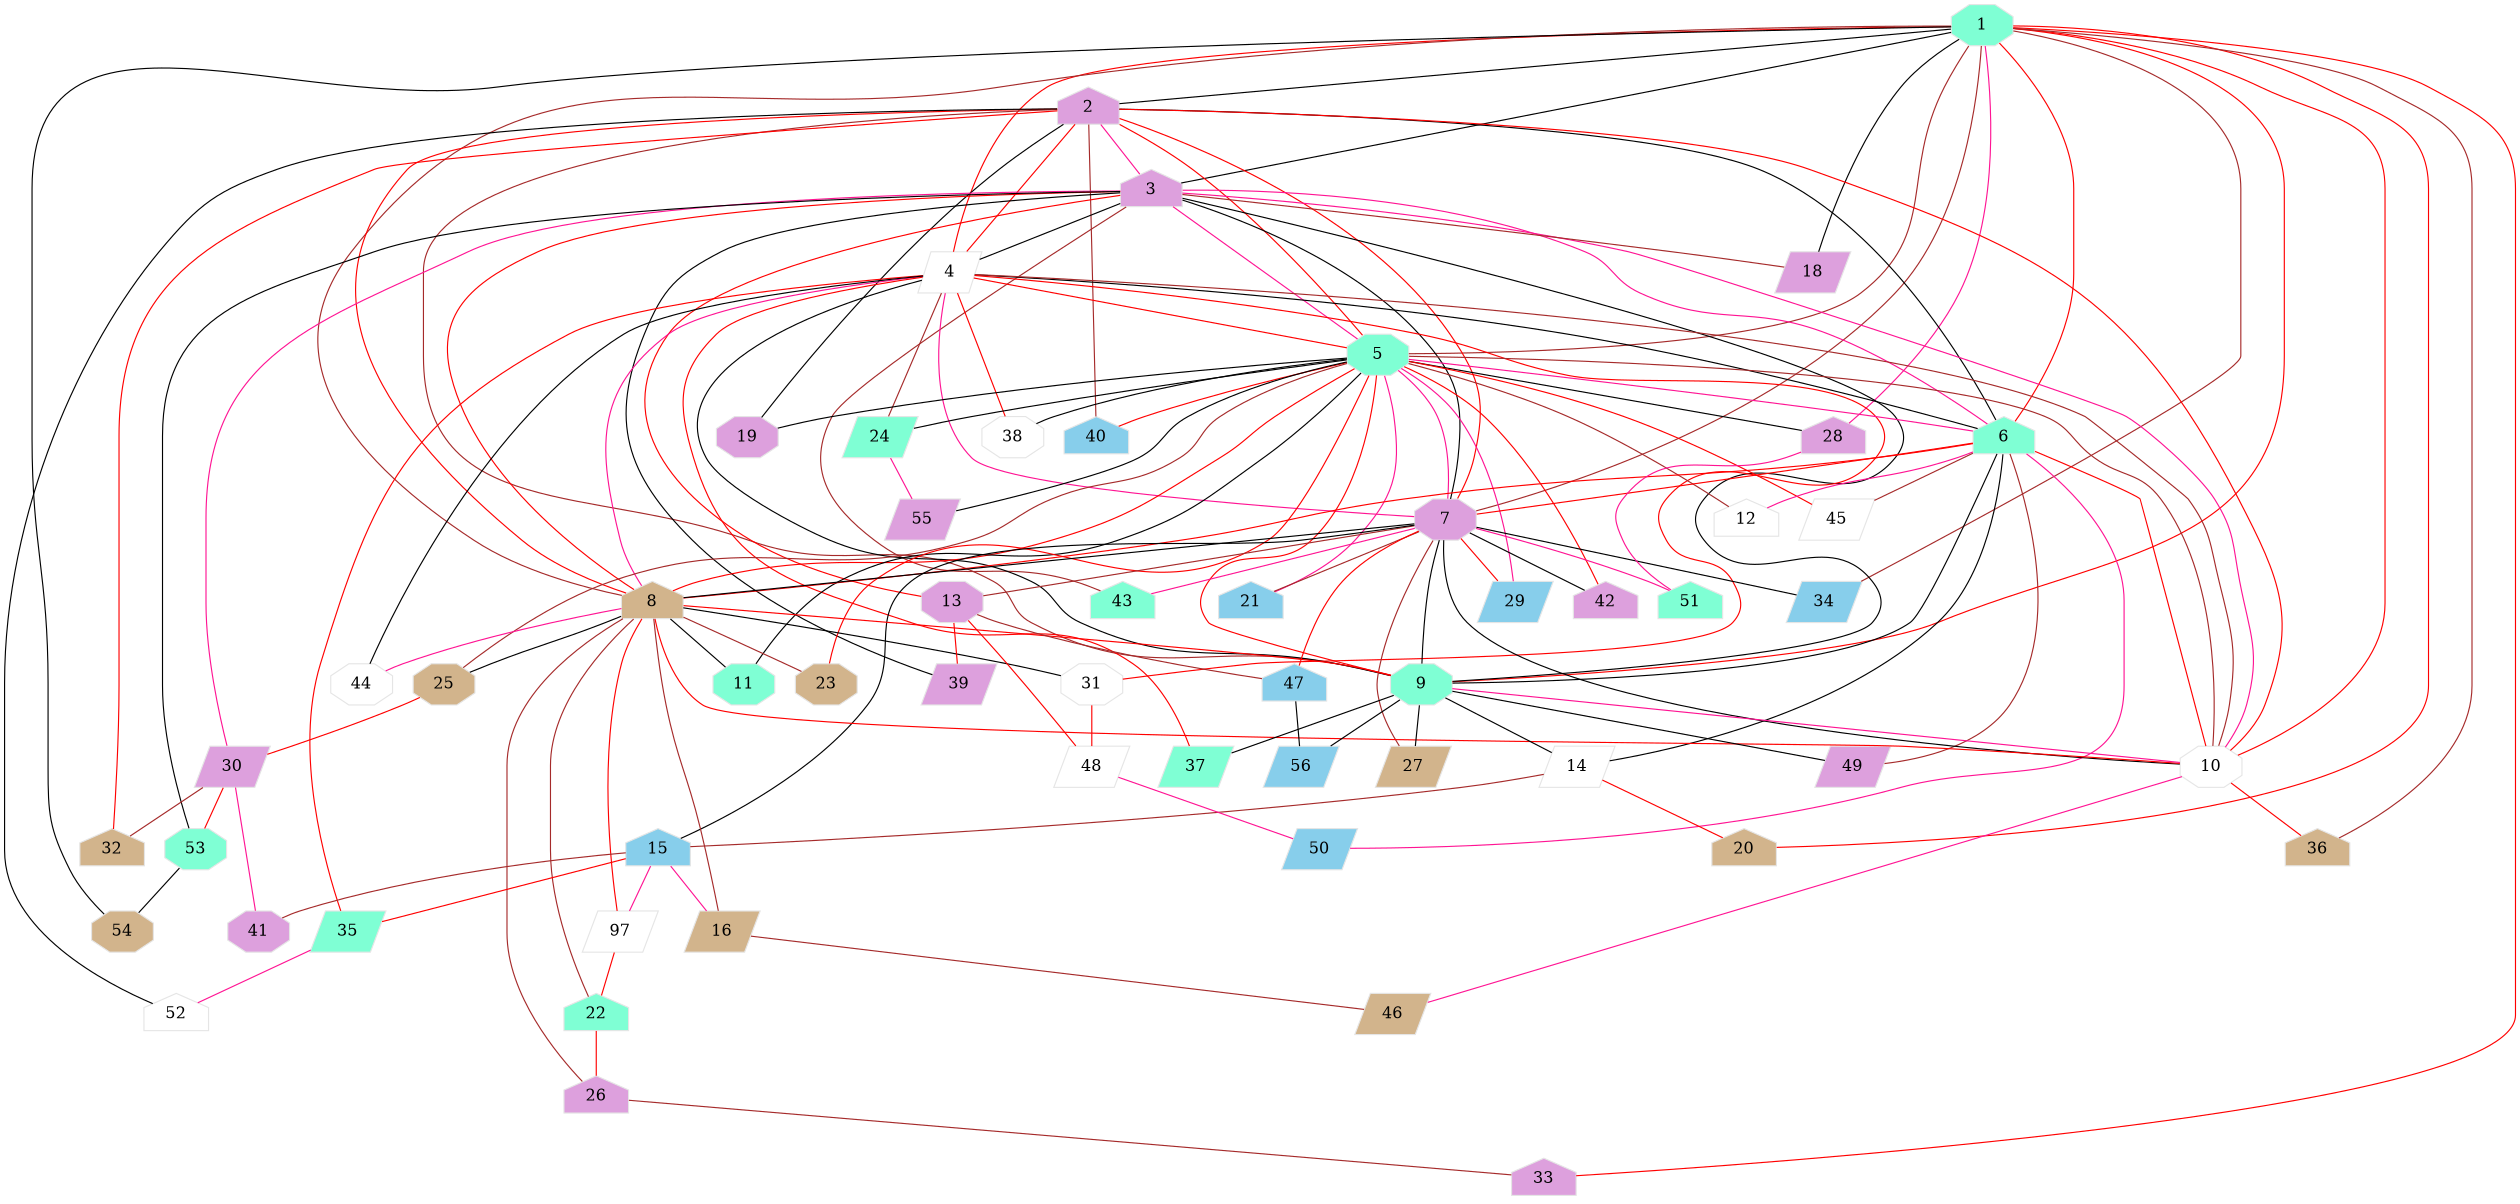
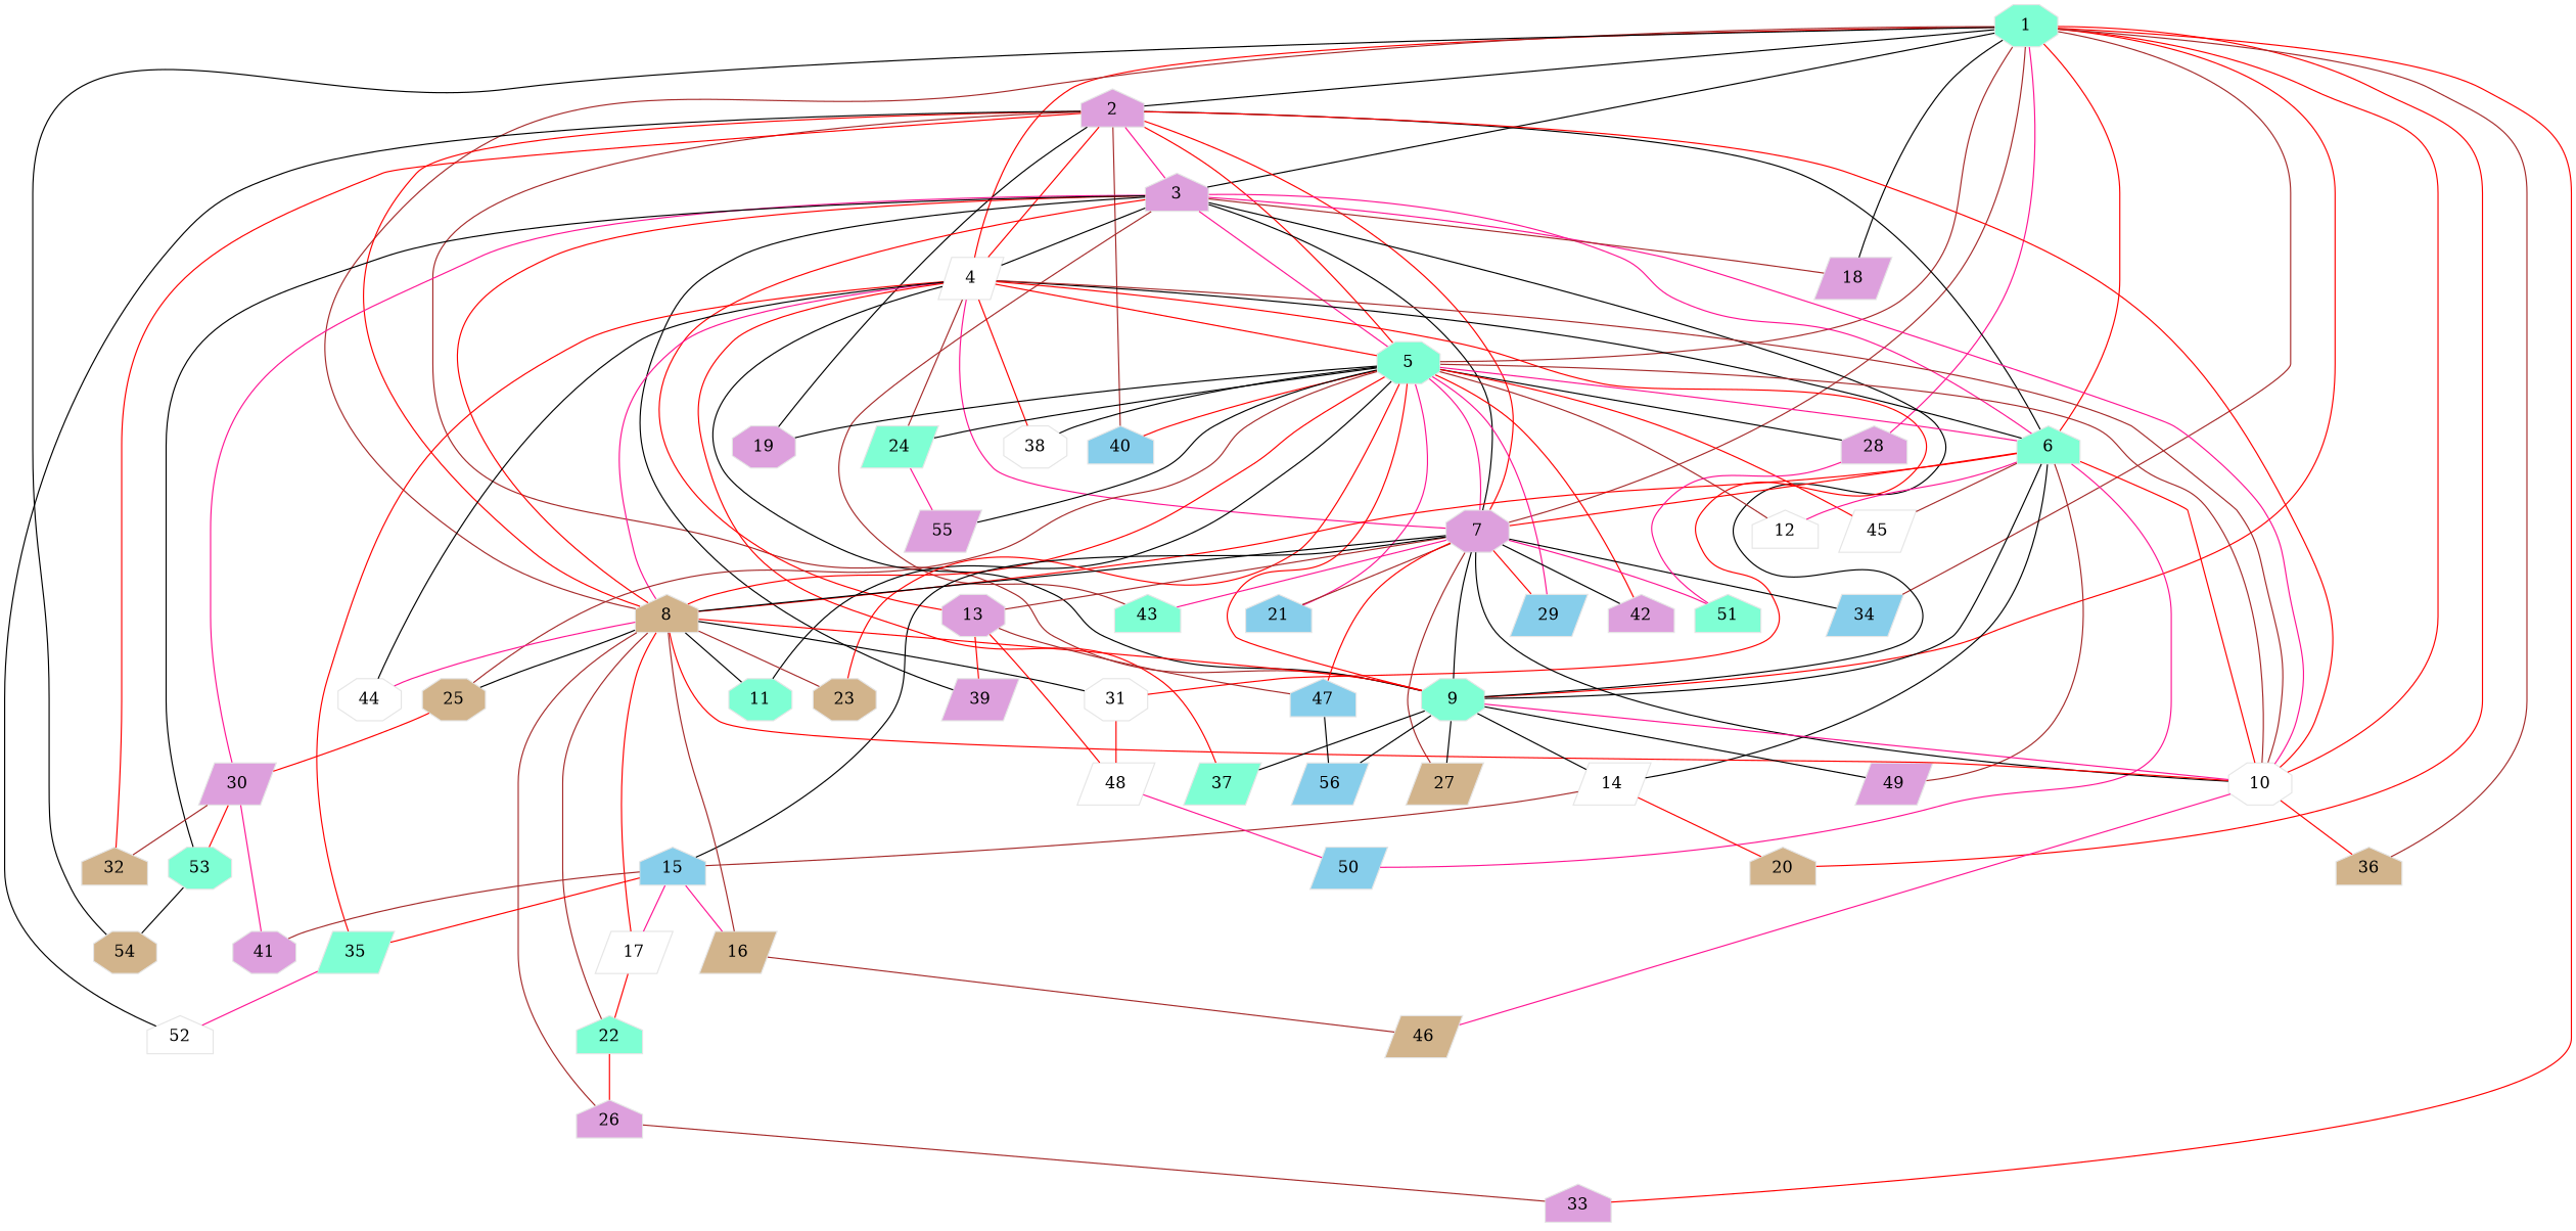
  graph {
    node [color=gray90 fillcolor=plum shape=house style=filled]
    edge [color=red]
    1 [fillcolor=aquamarine shape=octagon]
    2
    3
    4 [fillcolor=white shape=parallelogram]
    5 [fillcolor=aquamarine shape=octagon]
    6 [fillcolor=aquamarine]
    7 [shape=octagon]
    8 [fillcolor=tan]
    9 [fillcolor=aquamarine shape=octagon]
    10 [fillcolor=white shape=octagon]
    18 [shape=parallelogram]
    20 [fillcolor=tan]
    28
    33
    34 [fillcolor=skyblue shape=parallelogram]
    36 [fillcolor=tan]
    54 [fillcolor=tan shape=octagon]
    19 [shape=octagon]
    32 [fillcolor=tan]
    40 [fillcolor=skyblue]
    52 [fillcolor=white]
    13 [shape=octagon]
    30 [shape=parallelogram]
    39 [shape=parallelogram]
    43 [fillcolor=aquamarine]
    53 [fillcolor=aquamarine shape=octagon]
    24 [fillcolor=aquamarine shape=parallelogram]
    31 [fillcolor=white shape=octagon]
    35 [fillcolor=aquamarine shape=parallelogram]
    37 [fillcolor=aquamarine shape=parallelogram]
    38 [fillcolor=white shape=octagon]
    44 [fillcolor=white shape=octagon]
    11 [fillcolor=aquamarine shape=octagon]
    12 [fillcolor=white]
    21 [fillcolor=skyblue]
    23 [fillcolor=tan shape=octagon]
    25 [fillcolor=tan shape=octagon]
    29 [fillcolor=skyblue shape=parallelogram]
    42
    45 [fillcolor=white shape=parallelogram]
    55 [shape=parallelogram]
    14 [fillcolor=white shape=parallelogram]
    49 [shape=parallelogram]
    50 [fillcolor=skyblue shape=parallelogram]
    15 [fillcolor=skyblue]
    27 [fillcolor=tan shape=parallelogram]
    47 [fillcolor=skyblue]
    51 [fillcolor=aquamarine]
    16 [fillcolor=tan shape=parallelogram]
-   17 [fillcolor=white shape=parallelogram label=97]
+   17 [fillcolor=white shape=parallelogram]
    22 [fillcolor=aquamarine]
    26
    56 [fillcolor=skyblue shape=parallelogram]
    46 [fillcolor=tan shape=parallelogram]
    48 [fillcolor=white shape=parallelogram]
    41 [shape=octagon]
    1 -- 2 [color=black]
    1 -- 3 [color=black]
    1 -- 4
    1 -- 5 [color=brown]
    1 -- 6
    1 -- 7 [color=brown]
    1 -- 8 [color=brown]
    1 -- 9
    1 -- 10
    1 -- 18 [color=black]
    1 -- 20
    1 -- 28 [color=deeppink]
    1 -- 33
    1 -- 34 [color=brown]
    1 -- 36 [color=brown]
    1 -- 54 [color=black]
    2 -- 3 [color=deeppink]
    2 -- 4
    2 -- 5
    2 -- 6 [color=black]
    2 -- 7
    2 -- 8
    2 -- 9 [color=brown]
    2 -- 10
    2 -- 19 [color=black]
    2 -- 32
    2 -- 40 [color=brown]
    2 -- 52 [color=black]
    3 -- 4 [color=black]
    3 -- 5 [color=deeppink]
    3 -- 6 [color=deeppink]
    3 -- 7 [color=black]
    3 -- 8
    3 -- 9 [color=black]
    3 -- 10 [color=deeppink]
    3 -- 18 [color=brown]
    3 -- 13
    3 -- 30 [color=deeppink]
    3 -- 39 [color=black]
    3 -- 43 [color=brown]
    3 -- 53 [color=black]
    4 -- 5
    4 -- 6 [color=black]
    4 -- 7 [color=deeppink]
    4 -- 8 [color=deeppink]
    4 -- 9 [color=black]
    4 -- 10 [color=brown]
    4 -- 24 [color=brown]
    4 -- 31
    4 -- 35
    4 -- 37
    4 -- 38
    4 -- 44 [color=black]
    5 -- 6 [color=deeppink]
    5 -- 7 [color=deeppink]
    5 -- 8
    5 -- 9
    5 -- 10 [color=brown]
    5 -- 28 [color=black]
    5 -- 19 [color=black]
    5 -- 40
    5 -- 24 [color=black]
    5 -- 38 [color=black]
    5 -- 11 [color=black]
    5 -- 12 [color=brown]
    5 -- 21 [color=deeppink]
    5 -- 23
    5 -- 25 [color=brown]
    5 -- 29 [color=deeppink]
    5 -- 42
    5 -- 45
    5 -- 55 [color=black]
    6 -- 7
    6 -- 8
    6 -- 9 [color=black]
    6 -- 10
    6 -- 12 [color=deeppink]
    6 -- 45 [color=brown]
    6 -- 14 [color=black]
    6 -- 49 [color=brown]
    6 -- 50 [color=deeppink]
    7 -- 8 [color=black]
    7 -- 9 [color=black]
    7 -- 10 [color=black]
    7 -- 34 [color=black]
    7 -- 13 [color=brown]
    7 -- 43 [color=deeppink]
    7 -- 21 [color=brown]
    7 -- 29
    7 -- 42 [color=black]
    7 -- 15 [color=black]
    7 -- 27 [color=brown]
    7 -- 47
    7 -- 51 [color=deeppink]
    8 -- 9
    8 -- 10
    8 -- 31 [color=black]
    8 -- 44 [color=deeppink]
    8 -- 11 [color=black]
    8 -- 23 [color=brown]
    8 -- 25 [color=black]
    8 -- 16 [color=brown]
    8 -- 17
    8 -- 22 [color=brown]
    8 -- 26 [color=brown]
    9 -- 10 [color=deeppink]
    9 -- 37 [color=black]
    9 -- 14 [color=black]
    9 -- 49 [color=black]
    9 -- 27 [color=black]
    9 -- 56 [color=black]
    10 -- 36
    10 -- 46 [color=deeppink]
    28 -- 51 [color=deeppink]
    13 -- 39
    13 -- 47 [color=brown]
    13 -- 48
    30 -- 32 [color=brown]
    30 -- 53
    30 -- 41 [color=deeppink]
    53 -- 54 [color=black]
    24 -- 55 [color=deeppink]
    31 -- 48
    35 -- 52 [color=deeppink]
    25 -- 30
    14 -- 20
    14 -- 15 [color=brown]
    15 -- 35
    15 -- 16 [color=deeppink]
    15 -- 17 [color=deeppink]
    15 -- 41 [color=brown]
    47 -- 56 [color=black]
    16 -- 46 [color=brown]
    17 -- 22
    22 -- 26
    26 -- 33 [color=brown]
    48 -- 50 [color=deeppink]
  }
